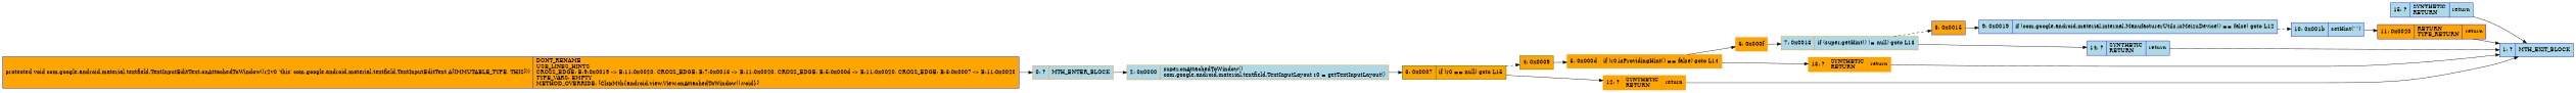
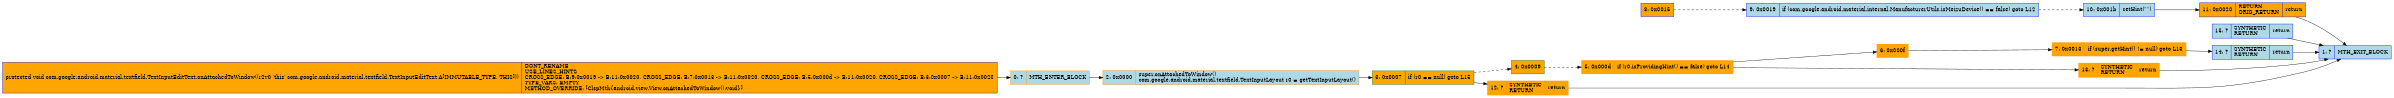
  digraph {
    rankdir=LR
    node [color=blue fillcolor=orange shape=record style=filled]
    n1 [color=darkorange fillcolor=lightblue label="{0\:\ ?|MTH_ENTER_BLOCK\l}"]
    n2 [color=darkorange fillcolor=lightblue label="{2\:\ 0x0000|super.onAttachedToWindow()\lcom.google.android.material.textfield.TextInputLayout r0 = getTextInputLayout()\l}"]
    n3 [color=darkgreen label="{3\:\ 0x0007|if (r0 == null) goto L15\l}"]
    n4 [color=darkgreen label="{4\:\ 0x0009}"]
    n5 [color=darkorange label="{12\:\ ?|SYNTHETIC\lRETURN\l|return\l}"]
    n6 [color=darkorange label="{5\:\ 0x000d|if (r0.isProvidingHint() == false) goto L14\l}"]
    n7 [fillcolor=lightblue label="{1\:\ ?|MTH_EXIT_BLOCK\l}"]
    n8 [color=darkorange label="{6\:\ 0x000f}"]
    n9 [color=darkorange label="{13\:\ ?|SYNTHETIC\lRETURN\l|return\l}"]
-   n10 [color=darkorange fillcolor=lightblue label="{7\:\ 0x0013|if (super.getHint() != null) goto L13\l}"]
+   n10 [color=darkorange label="{7\:\ 0x0013|if (super.getHint() != null) goto L13\l}"]
    n11 [label="{8\:\ 0x0015}"]
    n12 [fillcolor=lightblue label="{14\:\ ?|SYNTHETIC\lRETURN\l|return\l}"]
    n13 [fillcolor=lightblue label="{9\:\ 0x0019|if (com.google.android.material.internal.ManufacturerUtils.isMeizuDevice() == false) goto L12\l}"]
    n14 [fillcolor=lightblue label="{10\:\ 0x001b|setHint(\"\")\l}"]
-   n15 [label="{11\:\ 0x0020|RETURN\lTYPE_RETURN\l|return\l}"]
+   n15 [label="{11\:\ 0x0020|RETURN\lORIG_RETURN\l|return\l}"]
    n16 [fillcolor=lightblue label="{15\:\ ?|SYNTHETIC\lRETURN\l|return\l}"]
    n17 [label="{protected void com.google.android.material.textfield.TextInputEditText.onAttachedToWindow((r2v0 'this' com.google.android.material.textfield.TextInputEditText A[IMMUTABLE_TYPE, THIS]))  | DONT_RENAME\lUSE_LINES_HINTS\lCROSS_EDGE: B:9:0x0019 \-\> B:11:0x0020, CROSS_EDGE: B:7:0x0013 \-\> B:11:0x0020, CROSS_EDGE: B:5:0x000d \-\> B:11:0x0020, CROSS_EDGE: B:3:0x0007 \-\> B:11:0x0020\lTYPE_VARS: EMPTY\lMETHOD_OVERRIDE: [ClspMth\{android.view.View.onAttachedToWindow():void\}]\l}"]
    n1 -> n2
    n2 -> n3
    n3 -> n4 [style=dashed]
    n3 -> n5
-   n4 -> n6
+   n4 -> n6 [style=dashed]
    n5 -> n7
    n6 -> n8 [style=solid]
    n6 -> n9
    n8 -> n10
    n9 -> n7
-   n10 -> n11 [style=dashed]
    n10 -> n12
-   n11 -> n13
+   n11 -> n13 [style=dashed]
    n12 -> n7
    n13 -> n14 [style=dashed]
    n14 -> n15
    n15 -> n7
    n16 -> n7
    n17 -> n1
  }
